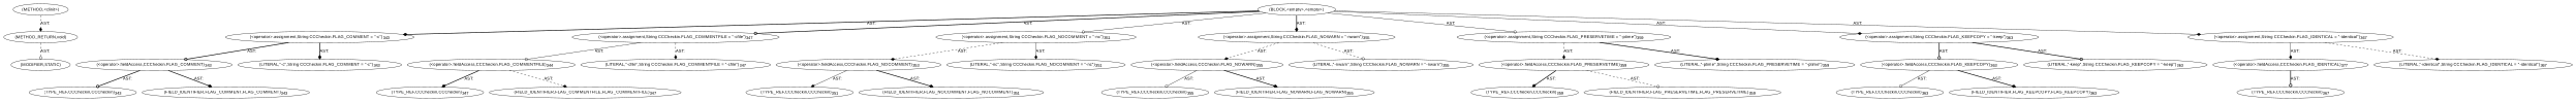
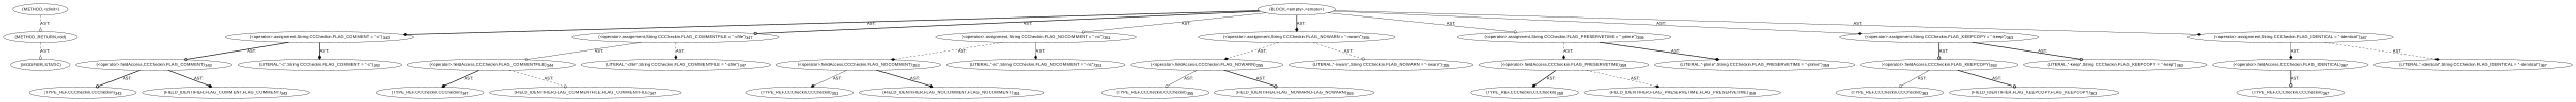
  digraph {
    fontname="Liberation Sans"
    node [fontname="Liberation Sans"]
    edge [arrowhead=diamond fontname="Liberation Sans" style=bold]
    n1 [label=<(METHOD,&lt;clinit&gt;)>]
    n2 [label=<(METHOD_RETURN,void)>]
    n3 [label=<(BLOCK,&lt;empty&gt;,&lt;empty&gt;)>]
    n4 [label=<(&lt;operator&gt;.assignment,String CCCheckin.FLAG_COMMENT = &quot;-c&quot;)<SUB>343</SUB>>]
    n5 [label=<(&lt;operator&gt;.assignment,String CCCheckin.FLAG_COMMENTFILE = &quot;-cfile&quot;)<SUB>347</SUB>>]
    n6 [label=<(&lt;operator&gt;.assignment,String CCCheckin.FLAG_NOCOMMENT = &quot;-nc&quot;)<SUB>351</SUB>>]
    n7 [label=<(&lt;operator&gt;.assignment,String CCCheckin.FLAG_NOWARN = &quot;-nwarn&quot;)<SUB>355</SUB>>]
    n8 [label=<(&lt;operator&gt;.assignment,String CCCheckin.FLAG_PRESERVETIME = &quot;-ptime&quot;)<SUB>359</SUB>>]
    n9 [label=<(&lt;operator&gt;.assignment,String CCCheckin.FLAG_KEEPCOPY = &quot;-keep&quot;)<SUB>363</SUB>>]
    n10 [label=<(&lt;operator&gt;.assignment,String CCCheckin.FLAG_IDENTICAL = &quot;-identical&quot;)<SUB>367</SUB>>]
    n11 [label=<(MODIFIER,STATIC)>]
    n12 [label=<(&lt;operator&gt;.fieldAccess,CCCheckin.FLAG_COMMENT)<SUB>343</SUB>>]
    n13 [label=<(LITERAL,&quot;-c&quot;,String CCCheckin.FLAG_COMMENT = &quot;-c&quot;)<SUB>343</SUB>>]
    n14 [label=<(&lt;operator&gt;.fieldAccess,CCCheckin.FLAG_COMMENTFILE)<SUB>344</SUB>>]
    n15 [label=<(LITERAL,&quot;-cfile&quot;,String CCCheckin.FLAG_COMMENTFILE = &quot;-cfile&quot;)<SUB>347</SUB>>]
    n16 [label=<(&lt;operator&gt;.fieldAccess,CCCheckin.FLAG_NOCOMMENT)<SUB>353</SUB>>]
    n17 [label=<(LITERAL,&quot;-nc&quot;,String CCCheckin.FLAG_NOCOMMENT = &quot;-nc&quot;)<SUB>351</SUB>>]
    n18 [label=<(&lt;operator&gt;.fieldAccess,CCCheckin.FLAG_NOWARN)<SUB>355</SUB>>]
    n19 [label=<(LITERAL,&quot;-nwarn&quot;,String CCCheckin.FLAG_NOWARN = &quot;-nwarn&quot;)<SUB>355</SUB>>]
    n20 [label=<(&lt;operator&gt;.fieldAccess,CCCheckin.FLAG_PRESERVETIME)<SUB>359</SUB>>]
    n21 [label=<(LITERAL,&quot;-ptime&quot;,String CCCheckin.FLAG_PRESERVETIME = &quot;-ptime&quot;)<SUB>359</SUB>>]
    n22 [label=<(&lt;operator&gt;.fieldAccess,CCCheckin.FLAG_KEEPCOPY)<SUB>363</SUB>>]
    n23 [label=<(LITERAL,&quot;-keep&quot;,String CCCheckin.FLAG_KEEPCOPY = &quot;-keep&quot;)<SUB>363</SUB>>]
-   n24 [label=<(&lt;operator&gt;.fieldAccess,CCCheckin.FLAG_IDENTICAL)<SUB>377</SUB>>]
+   n24 [label=<(&lt;operator&gt;.fieldAccess,CCCheckin.FLAG_IDENTICAL)<SUB>367</SUB>>]
    n25 [label=<(LITERAL,&quot;-identical&quot;,String CCCheckin.FLAG_IDENTICAL = &quot;-identical&quot;)<SUB>367</SUB>>]
    n26 [label=<(TYPE_REF,CCCheckin,CCCheckin)<SUB>343</SUB>>]
    n27 [label=<(FIELD_IDENTIFIER,FLAG_COMMENT,FLAG_COMMENT)<SUB>343</SUB>>]
    n28 [label=<(TYPE_REF,CCCheckin,CCCheckin)<SUB>347</SUB>>]
    n29 [label=<(FIELD_IDENTIFIER,FLAG_COMMENTFILE,FLAG_COMMENTFILE)<SUB>347</SUB>>]
    n30 [label=<(TYPE_REF,CCCheckin,CCCheckin)<SUB>351</SUB>>]
    n31 [label=<(FIELD_IDENTIFIER,FLAG_NOCOMMENT,FLAG_NOCOMMENT)<SUB>351</SUB>>]
    n32 [label=<(TYPE_REF,CCCheckin,CCCheckin)<SUB>355</SUB>>]
    n33 [label=<(FIELD_IDENTIFIER,FLAG_NOWARN,FLAG_NOWARN)<SUB>355</SUB>>]
    n34 [label=<(TYPE_REF,CCCheckin,CCCheckin)<SUB>359</SUB>>]
    n35 [label=<(FIELD_IDENTIFIER,FLAG_PRESERVETIME,FLAG_PRESERVETIME)<SUB>359</SUB>>]
    n36 [label=<(TYPE_REF,CCCheckin,CCCheckin)<SUB>363</SUB>>]
    n37 [label=<(FIELD_IDENTIFIER,FLAG_KEEPCOPY,FLAG_KEEPCOPY)<SUB>363</SUB>>]
    n38 [label=<(TYPE_REF,CCCheckin,CCCheckin)<SUB>367</SUB>>]
-   n1 -> n2 [label="AST: " style=dashed]
+   n1 -> n2 [arrowhead=odot label="AST: " style=dashed]
    n2 -> n11 [arrowhead=odot label="AST: " style=dashed]
    n3 -> n4 [label="AST: "]
    n3 -> n5 [arrowhead=odot label="AST: "]
    n3 -> n6 [arrowhead=odot label="AST: " style=solid]
    n3 -> n7 [label="AST: "]
    n3 -> n8 [arrowhead=odot label="AST: " style=solid]
    n3 -> n9 [label="AST: " style=solid]
    n3 -> n10 [label="AST: " style=solid]
    n4 -> n12 [arrowhead=odot label="AST: "]
    n4 -> n13 [label="AST: "]
    n5 -> n14 [arrowhead=odot label="AST: " style=solid]
    n5 -> n15 [label="AST: " style=dashed]
    n6 -> n16 [label="AST: " style=dashed]
    n6 -> n17 [label="AST: " style=solid]
    n7 -> n18 [label="AST: " style=dashed]
    n7 -> n19 [arrowhead=odot label="AST: " style=dashed]
    n8 -> n20 [label="AST: " style=dashed]
    n8 -> n21 [label="AST: "]
    n9 -> n22 [arrowhead=odot label="AST: "]
    n9 -> n23 [arrowhead=odot label="AST: "]
    n10 -> n24 [label="AST: " style=solid]
    n10 -> n25 [label="AST: " style=dashed]
    n12 -> n26 [arrowhead=odot label="AST: "]
    n12 -> n27 [label="AST: "]
    n14 -> n28 [label="AST: "]
-   n14 -> n29 [label="AST: " style=dashed]
+   n14 -> n29 [arrowhead=odot label="AST: " style=dashed]
    n16 -> n30 [label="AST: " style=solid]
    n16 -> n31 [label="AST: "]
    n18 -> n32 [arrowhead=odot label="AST: " style=solid]
-   n18 -> n33 [label="AST: "]
+   n18 -> n33 [arrowhead=odot label="AST: "]
    n20 -> n34 [label="AST: "]
-   n20 -> n35 [arrowhead=odot label="AST: " style=dashed]
+   n20 -> n35 [label="AST: " style=dashed]
    n22 -> n36 [arrowhead=odot label="AST: " style=solid]
-   n22 -> n37 [label="AST: "]
+   n22 -> n37 [arrowhead=odot label="AST: "]
    n24 -> n38 [arrowhead=odot label="AST: "]
  }
